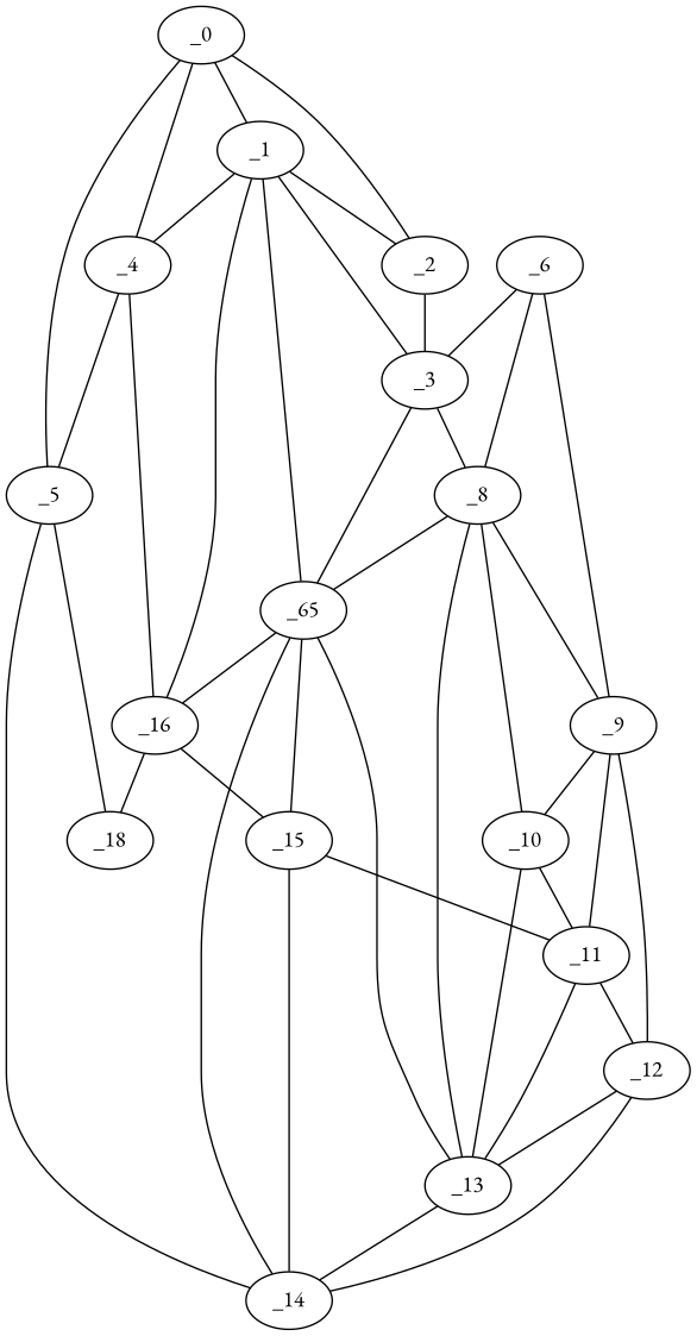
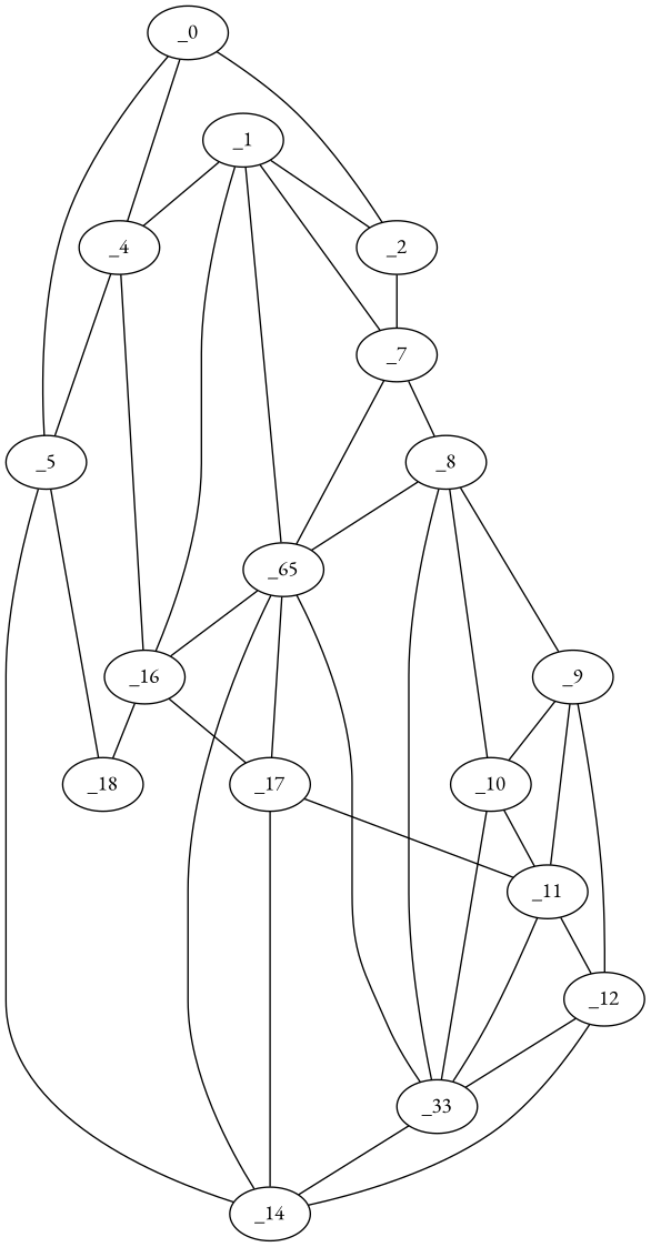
  graph {
    fontname="EB Garamond"
    node [fontname="EB Garamond" x=76 y=31]
    edge [fontname="EB Garamond" valence=2]
    _0 [x=21 y=84]
    _1 [x=28 y=73]
    _2 [x=29]
    _4 [x=33 y=96]
    _5 [x=35 y=121]
-   _7 [x=40 label=_3]
+   _7 [x=40]
    n7 [label=_65 y=35]
    _16 [x=90 y=95]
    _18 [x=102 y=122]
    _14 [y=3]
    _8 [x=46 y=27]
-   _17 [x=99 y=97 label=_15]
-   _6 [x=39 y=23]
+   _17 [x=99 y=97]
    _9 [x=50 y=15]
    _10 [x=54 y=13]
-   _13 [x=74 y=29]
+   _13 [x=74 y=29 label=_33]
    _11 [x=60 y=9]
    _12 [x=68 y=3]
-   _0 -- _1 [valence=1]
    _0 -- _2 [valence=1]
    _0 -- _4
    _0 -- _5 [valence=1]
    _1 -- _2
    _1 -- _4
    _1 -- _7
    _1 -- n7 [valence=1]
    _1 -- _16
    _2 -- _7
    _4 -- _5 [valence=1]
    _4 -- _16 [valence=1]
    _5 -- _18 [valence=1]
    _5 -- _14
    _7 -- n7 [valence=1]
    _7 -- _8 [valence=1]
    n7 -- _16
    n7 -- _17
    _16 -- _18 [valence=1]
    _16 -- _17
    _14 -- n7
    _14 -- _17 [valence=1]
    _8 -- n7 [valence=1]
    _8 -- _9 [valence=1]
    _8 -- _10
    _8 -- _13 [valence=1]
    _17 -- _11 [valence=1]
-   _6 -- _7
-   _6 -- _8
-   _6 -- _9 [valence=1]
    _9 -- _10
    _9 -- _11
    _9 -- _12 [valence=1]
    _10 -- _13
    _10 -- _11
    _13 -- n7
    _13 -- _14
    _11 -- _13 [valence=1]
    _11 -- _12 [valence=1]
    _12 -- _14 [valence=1]
    _12 -- _13
  }
